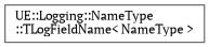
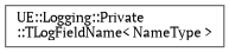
  digraph {
    rankdir=TB
    fontname="PT Serif"
-   n1 [color=grey40 fillcolor=white fontname="PT Serif" fontsize=10 height=0.2 label="UE::Logging::NameType\l::TLogFieldName\< NameType \>" shape=box style=filled width=0.4]
+   n1 [color=grey40 fillcolor=white fontname="PT Serif" fontsize=10 height=0.2 label="UE::Logging::Private\l::TLogFieldName\< NameType \>" shape=box style=filled width=0.4]
  }
